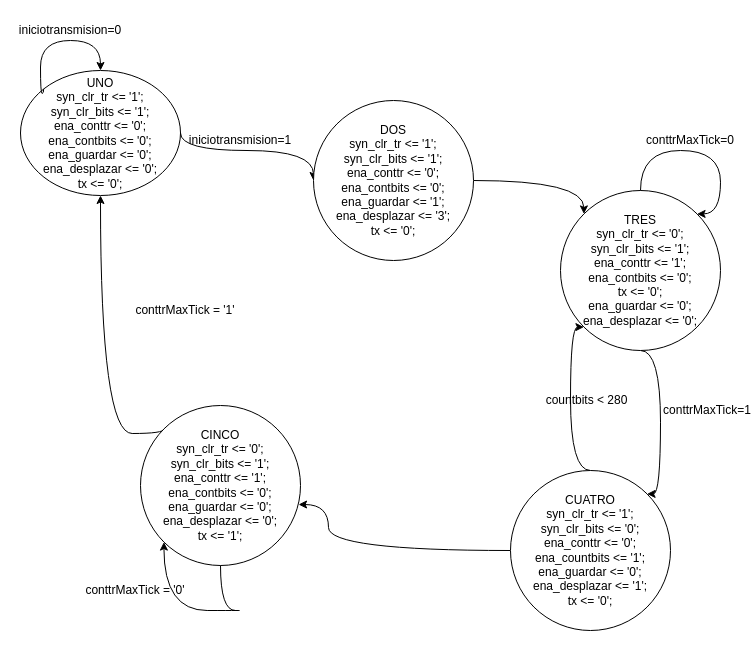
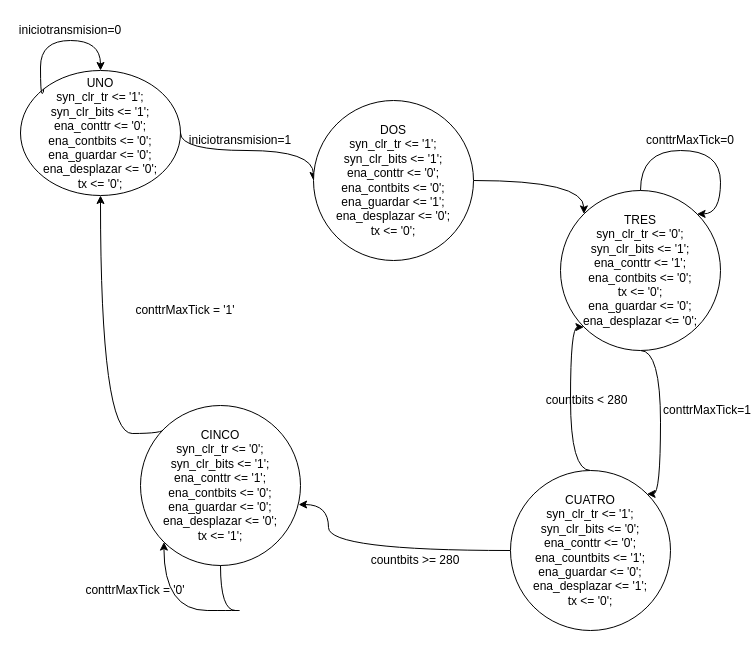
  <mxCell id="0" />
  <mxCell id="1" parent="0" />
  <mxCell id="2" style="edgeStyle=orthogonalEdgeStyle;curved=1;rounded=0;orthogonalLoop=1;jettySize=auto;html=1;exitX=1;exitY=0.5;exitDx=0;exitDy=0;entryX=0;entryY=0.5;entryDx=0;entryDy=0;" parent="1" source="3" target="7" edge="1"><mxGeometry relative="1" as="geometry"><Array as="points"><mxPoint x="313" y="150" /></Array></mxGeometry></mxCell>
  <mxCell id="3" value="UNO&lt;br&gt;&lt;div&gt;syn_clr_tr &amp;lt;= '1';&lt;/div&gt;&lt;div&gt;syn_clr_bits &amp;lt;= '1';&lt;/div&gt;&lt;div&gt;ena_conttr &amp;lt;= '0';&lt;/div&gt;&lt;div&gt;ena_contbits &amp;lt;= '0';&lt;/div&gt;&lt;div&gt;ena_guardar &amp;lt;= '0';&lt;/div&gt;&lt;div&gt;ena_desplazar &amp;lt;= '0';&lt;/div&gt;&lt;div&gt;tx &amp;lt;= '0';&lt;/div&gt;" style="ellipse;whiteSpace=wrap;html=1;aspect=fixed;" parent="1" vertex="1"><mxGeometry x="20" y="70" width="160" height="125" as="geometry" /></mxCell>
  <mxCell id="4" style="edgeStyle=orthogonalEdgeStyle;curved=1;rounded=0;orthogonalLoop=1;jettySize=auto;html=1;exitX=0;exitY=0;exitDx=0;exitDy=0;entryX=0.5;entryY=0;entryDx=0;entryDy=0;" parent="1" source="3" target="3" edge="1"><mxGeometry relative="1" as="geometry"><Array as="points"><mxPoint x="40" y="93" /><mxPoint x="40" y="40" /><mxPoint x="100" y="40" /></Array></mxGeometry></mxCell>
  <mxCell id="5" value="iniciotransmision=0" style="text;html=1;strokeColor=none;fillColor=none;align=center;verticalAlign=middle;whiteSpace=wrap;rounded=0;rotation=0;" parent="1" vertex="1"><mxGeometry x="50" y="20" width="40" height="20" as="geometry" /></mxCell>
  <mxCell id="6" style="edgeStyle=orthogonalEdgeStyle;curved=1;rounded=0;orthogonalLoop=1;jettySize=auto;html=1;exitX=1;exitY=0.5;exitDx=0;exitDy=0;entryX=0;entryY=0;entryDx=0;entryDy=0;" parent="1" source="7" target="9" edge="1"><mxGeometry relative="1" as="geometry"><Array as="points"><mxPoint x="583" y="180" /></Array></mxGeometry></mxCell>
- <mxCell id="7" value="DOS&lt;br&gt;&lt;div&gt;&lt;div&gt;syn_clr_tr &amp;lt;= '1';&lt;/div&gt;&lt;div&gt;syn_clr_bits &amp;lt;= '1';&lt;/div&gt;&lt;div&gt;ena_conttr &amp;lt;= '0';&lt;/div&gt;&lt;div&gt;ena_contbits &amp;lt;= '0';&lt;/div&gt;&lt;div&gt;ena_guardar &amp;lt;= '1';&lt;/div&gt;&lt;div&gt;ena_desplazar &amp;lt;= '3';&lt;/div&gt;&lt;div&gt;tx &amp;lt;= '0';&lt;/div&gt;&lt;/div&gt;" style="ellipse;whiteSpace=wrap;html=1;aspect=fixed;" parent="1" vertex="1"><mxGeometry x="313" y="100" width="160" height="160" as="geometry" /></mxCell>
+ <mxCell id="7" value="DOS&lt;br&gt;&lt;div&gt;&lt;div&gt;syn_clr_tr &amp;lt;= '1';&lt;/div&gt;&lt;div&gt;syn_clr_bits &amp;lt;= '1';&lt;/div&gt;&lt;div&gt;ena_conttr &amp;lt;= '0';&lt;/div&gt;&lt;div&gt;ena_contbits &amp;lt;= '0';&lt;/div&gt;&lt;div&gt;ena_guardar &amp;lt;= '1';&lt;/div&gt;&lt;div&gt;ena_desplazar &amp;lt;= '0';&lt;/div&gt;&lt;div&gt;tx &amp;lt;= '0';&lt;/div&gt;&lt;/div&gt;" style="ellipse;whiteSpace=wrap;html=1;aspect=fixed;" parent="1" vertex="1"><mxGeometry x="313" y="100" width="160" height="160" as="geometry" /></mxCell>
  <mxCell id="8" style="edgeStyle=orthogonalEdgeStyle;curved=1;rounded=0;orthogonalLoop=1;jettySize=auto;html=1;exitX=0.5;exitY=1;exitDx=0;exitDy=0;entryX=1;entryY=0;entryDx=0;entryDy=0;" parent="1" source="9" target="15" edge="1"><mxGeometry relative="1" as="geometry"><Array as="points"><mxPoint x="660" y="350" /><mxPoint x="660" y="493" /></Array></mxGeometry></mxCell>
  <mxCell id="9" value="TRES&lt;br&gt;&lt;div&gt;&lt;div&gt;syn_clr_tr &amp;lt;= '0';&lt;/div&gt;&lt;div&gt;syn_clr_bits &amp;lt;= '1';&lt;/div&gt;&lt;div&gt;ena_conttr &amp;lt;= '1';&lt;/div&gt;&lt;div&gt;ena_contbits &amp;lt;= '0';&lt;/div&gt;&lt;div&gt;tx &amp;lt;= '0';&lt;/div&gt;&lt;div&gt;ena_guardar &amp;lt;= '0';&lt;/div&gt;&lt;div&gt;ena_desplazar &amp;lt;= '0';&lt;/div&gt;&lt;/div&gt;" style="ellipse;whiteSpace=wrap;html=1;aspect=fixed;" parent="1" vertex="1"><mxGeometry x="560" y="190" width="160" height="160" as="geometry" /></mxCell>
  <mxCell id="10" value="iniciotransmision=1" style="text;html=1;strokeColor=none;fillColor=none;align=center;verticalAlign=middle;whiteSpace=wrap;rounded=0;" parent="1" vertex="1"><mxGeometry x="220" y="130" width="40" height="20" as="geometry" /></mxCell>
  <mxCell id="11" style="edgeStyle=orthogonalEdgeStyle;curved=1;rounded=0;orthogonalLoop=1;jettySize=auto;html=1;exitX=0.5;exitY=0;exitDx=0;exitDy=0;entryX=1;entryY=0;entryDx=0;entryDy=0;" parent="1" source="9" target="9" edge="1"><mxGeometry relative="1" as="geometry"><Array as="points"><mxPoint x="640" y="150" /><mxPoint x="720" y="150" /><mxPoint x="720" y="213" /></Array></mxGeometry></mxCell>
  <mxCell id="12" value="conttrMaxTick=0" style="text;html=1;strokeColor=none;fillColor=none;align=center;verticalAlign=middle;whiteSpace=wrap;rounded=0;" parent="1" vertex="1"><mxGeometry x="670" y="130" width="40" height="20" as="geometry" /></mxCell>
  <mxCell id="13" style="edgeStyle=orthogonalEdgeStyle;curved=1;rounded=0;orthogonalLoop=1;jettySize=auto;html=1;exitX=0.5;exitY=0;exitDx=0;exitDy=0;entryX=0;entryY=1;entryDx=0;entryDy=0;" parent="1" source="15" target="9" edge="1"><mxGeometry relative="1" as="geometry"><Array as="points"><mxPoint x="570" y="470" /><mxPoint x="570" y="327" /></Array></mxGeometry></mxCell>
  <mxCell id="14" style="edgeStyle=orthogonalEdgeStyle;curved=1;rounded=0;orthogonalLoop=1;jettySize=auto;html=1;exitX=0;exitY=0.5;exitDx=0;exitDy=0;entryX=0.988;entryY=0.619;entryDx=0;entryDy=0;entryPerimeter=0;" parent="1" source="15" target="19" edge="1"><mxGeometry relative="1" as="geometry"><Array as="points"><mxPoint x="328" y="550" /></Array></mxGeometry></mxCell>
  <mxCell id="15" value="CUATRO&lt;br&gt;&lt;div&gt;&lt;div&gt;&lt;div&gt;syn_clr_tr &amp;lt;= '1';&lt;/div&gt;&lt;div&gt;syn_clr_bits &amp;lt;= '0';&lt;/div&gt;&lt;div&gt;ena_conttr &amp;lt;= '0';&lt;/div&gt;&lt;div&gt;ena_countbits &amp;lt;= '1';&lt;/div&gt;&lt;div&gt;ena_guardar &amp;lt;= '0';&lt;/div&gt;&lt;div&gt;ena_desplazar &amp;lt;= '1';&lt;/div&gt;&lt;div&gt;tx &amp;lt;= '0';&lt;/div&gt;&lt;/div&gt;&lt;/div&gt;" style="ellipse;whiteSpace=wrap;html=1;aspect=fixed;" parent="1" vertex="1"><mxGeometry x="510" y="470" width="160" height="160" as="geometry" /></mxCell>
  <mxCell id="16" value="conttrMaxTick=1" style="text;html=1;strokeColor=none;fillColor=none;align=center;verticalAlign=middle;whiteSpace=wrap;rounded=0;" parent="1" vertex="1"><mxGeometry x="687" y="400" width="40" height="20" as="geometry" /></mxCell>
  <mxCell id="17" value="countbits &amp;lt; 280" style="text;html=1;strokeColor=none;fillColor=none;align=center;verticalAlign=middle;whiteSpace=wrap;rounded=0;" parent="1" vertex="1"><mxGeometry x="538" y="390" width="97" height="20" as="geometry" /></mxCell>
  <mxCell id="18" style="edgeStyle=orthogonalEdgeStyle;curved=1;rounded=0;orthogonalLoop=1;jettySize=auto;html=1;exitX=0;exitY=0;exitDx=0;exitDy=0;entryX=0.5;entryY=1;entryDx=0;entryDy=0;" parent="1" source="19" target="3" edge="1"><mxGeometry relative="1" as="geometry"><Array as="points"><mxPoint x="100" y="433" /></Array></mxGeometry></mxCell>
  <mxCell id="19" value="CINCO&lt;br&gt;&lt;div&gt;&lt;div&gt;syn_clr_tr &amp;lt;= '0';&lt;/div&gt;&lt;div&gt;syn_clr_bits &amp;lt;= '1';&lt;/div&gt;&lt;div&gt;ena_conttr &amp;lt;= '1';&lt;/div&gt;&lt;div&gt;ena_contbits &amp;lt;= '0';&lt;/div&gt;&lt;div&gt;ena_guardar &amp;lt;= '0';&lt;/div&gt;&lt;div&gt;ena_desplazar &amp;lt;= '0';&lt;/div&gt;&lt;div&gt;tx &amp;lt;= '1';&lt;/div&gt;&lt;/div&gt;" style="ellipse;whiteSpace=wrap;html=1;aspect=fixed;" parent="1" vertex="1"><mxGeometry x="140" y="405" width="160" height="160" as="geometry" /></mxCell>
  <mxCell id="20" value="conttrMaxTick = '1'" style="text;html=1;strokeColor=none;fillColor=none;align=center;verticalAlign=middle;whiteSpace=wrap;rounded=0;" parent="1" vertex="1"><mxGeometry x="120" y="300" width="130" height="20" as="geometry" /></mxCell>
  <mxCell id="21" style="edgeStyle=orthogonalEdgeStyle;curved=1;rounded=0;orthogonalLoop=1;jettySize=auto;html=1;exitX=0.5;exitY=1;exitDx=0;exitDy=0;entryX=0;entryY=1;entryDx=0;entryDy=0;" parent="1" source="19" target="19" edge="1"><mxGeometry relative="1" as="geometry"><Array as="points"><mxPoint x="250" y="610" /><mxPoint x="193" y="610" /></Array></mxGeometry></mxCell>
  <mxCell id="22" value="conttrMaxTick = '0'" style="text;html=1;strokeColor=none;fillColor=none;align=center;verticalAlign=middle;whiteSpace=wrap;rounded=0;" parent="1" vertex="1"><mxGeometry x="70" y="580" width="130" height="20" as="geometry" /></mxCell>
+ <mxCell id="23" value="countbits &amp;gt;= 280" style="text;html=1;strokeColor=none;fillColor=none;align=center;verticalAlign=middle;whiteSpace=wrap;rounded=0;" parent="1" vertex="1"><mxGeometry x="360" y="550" width="110" height="20" as="geometry" /></mxCell>
